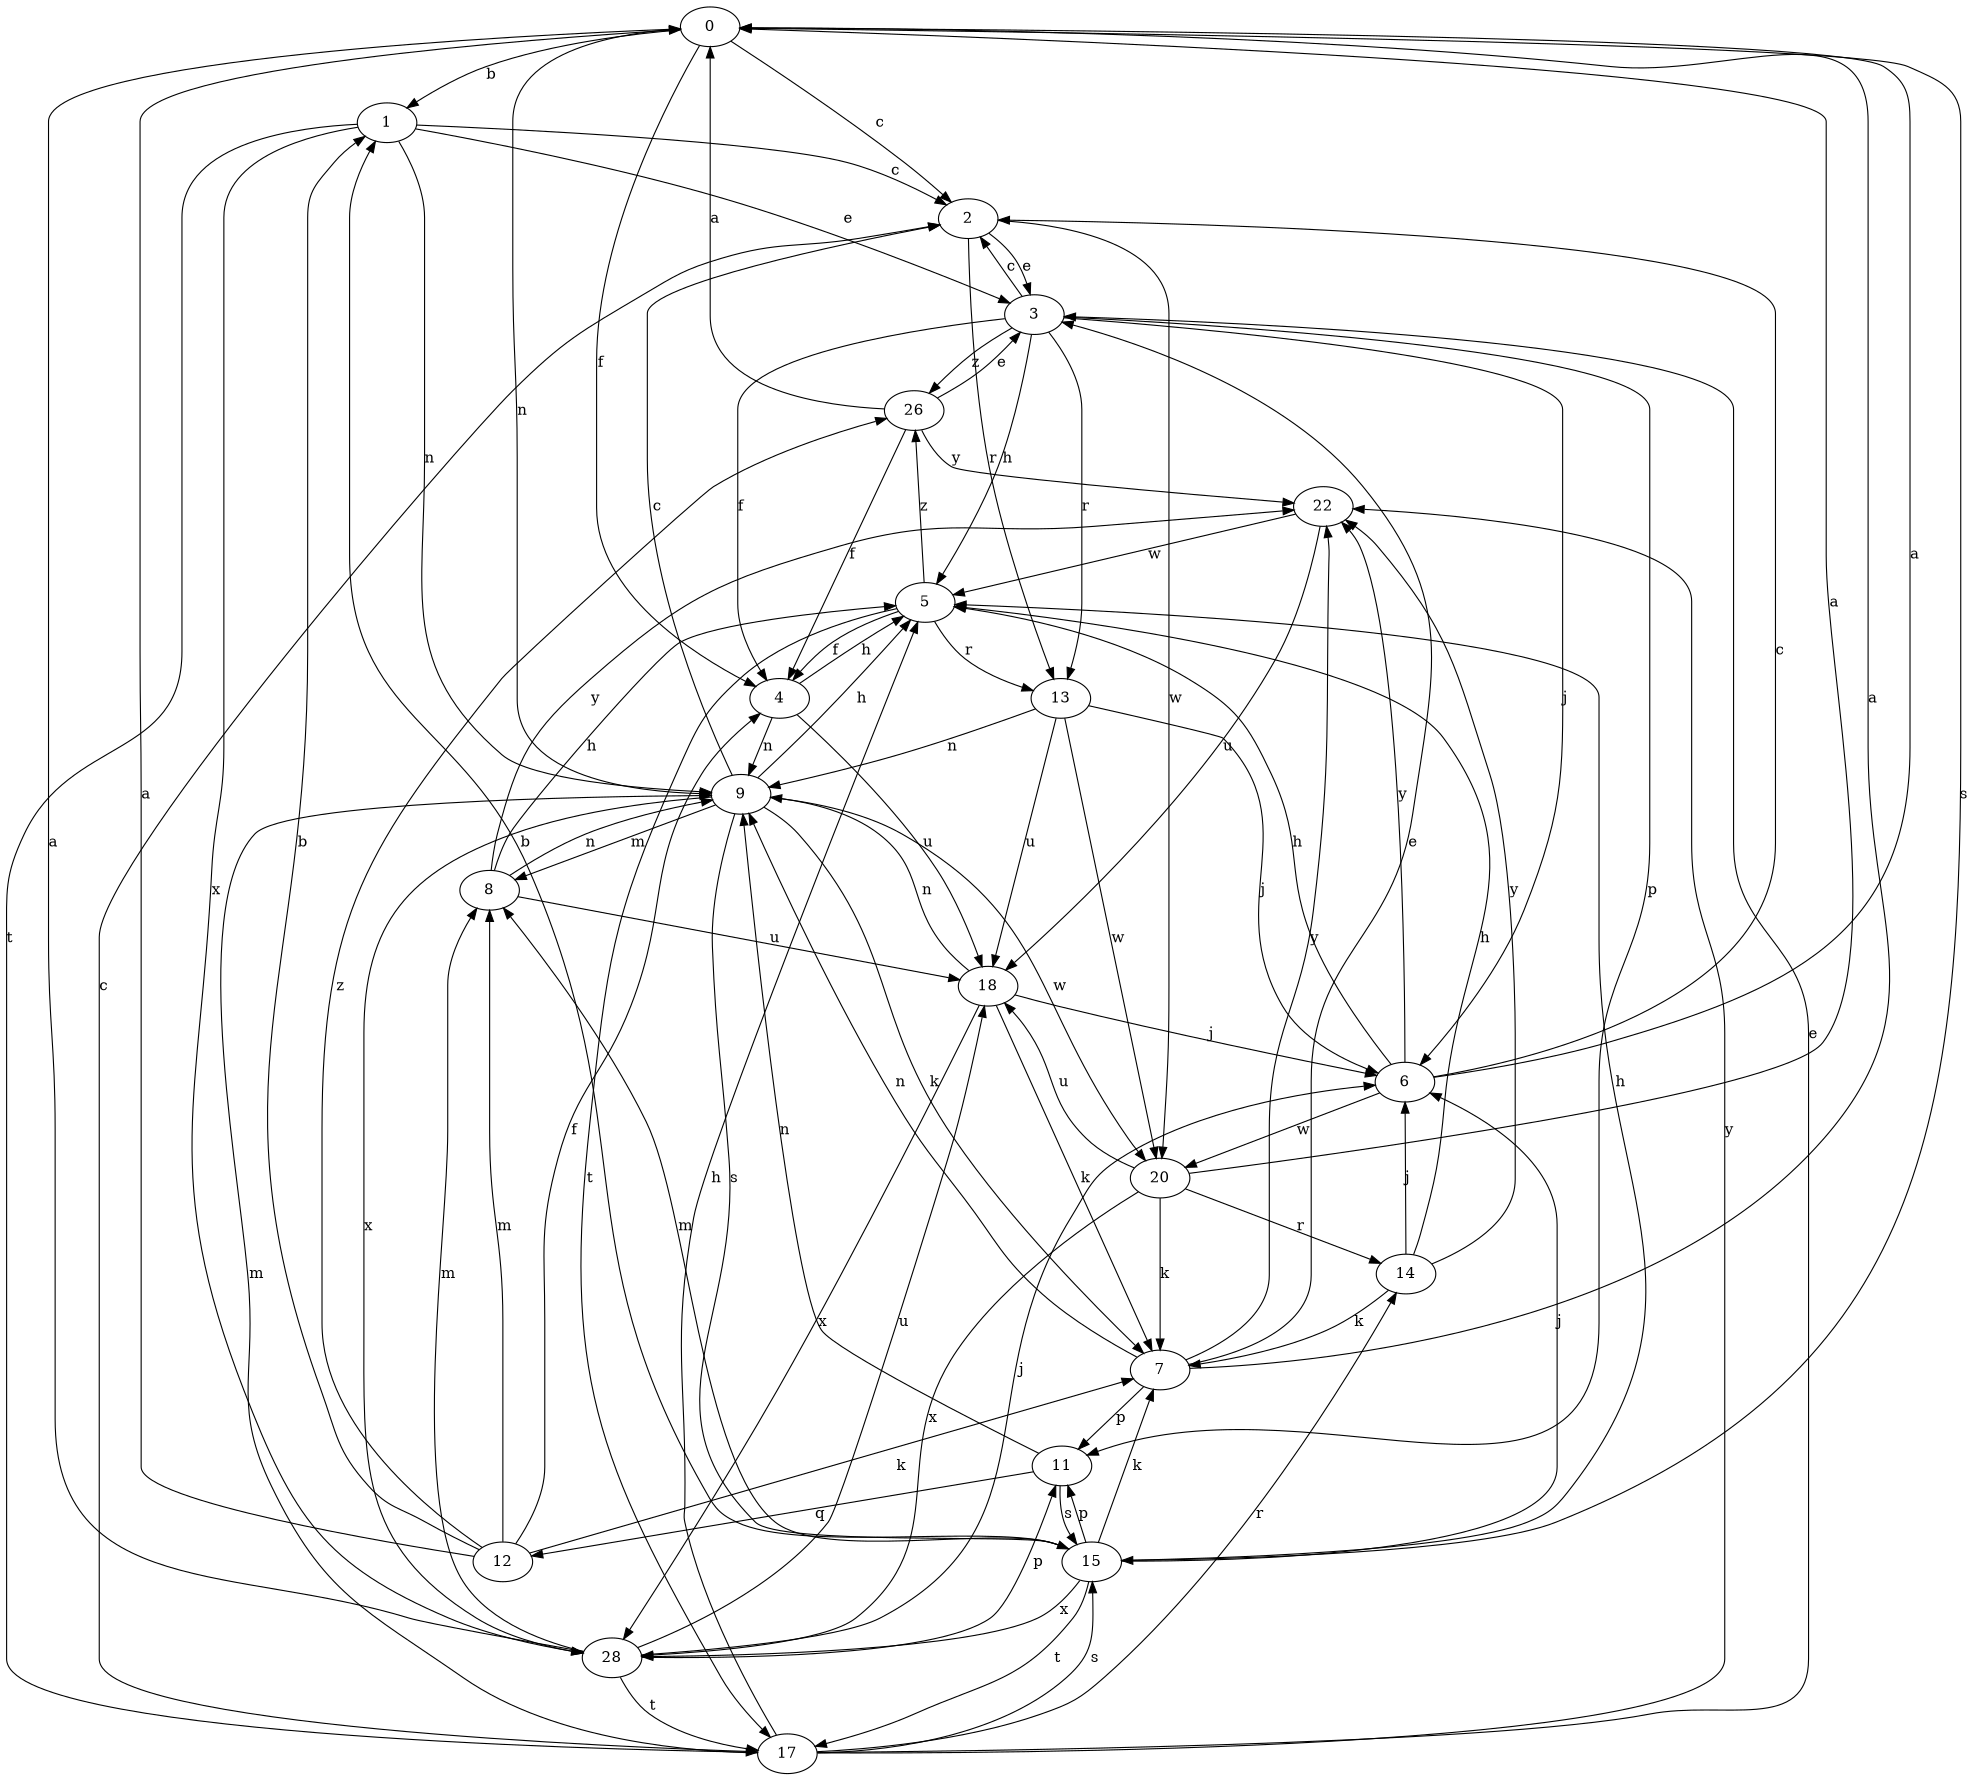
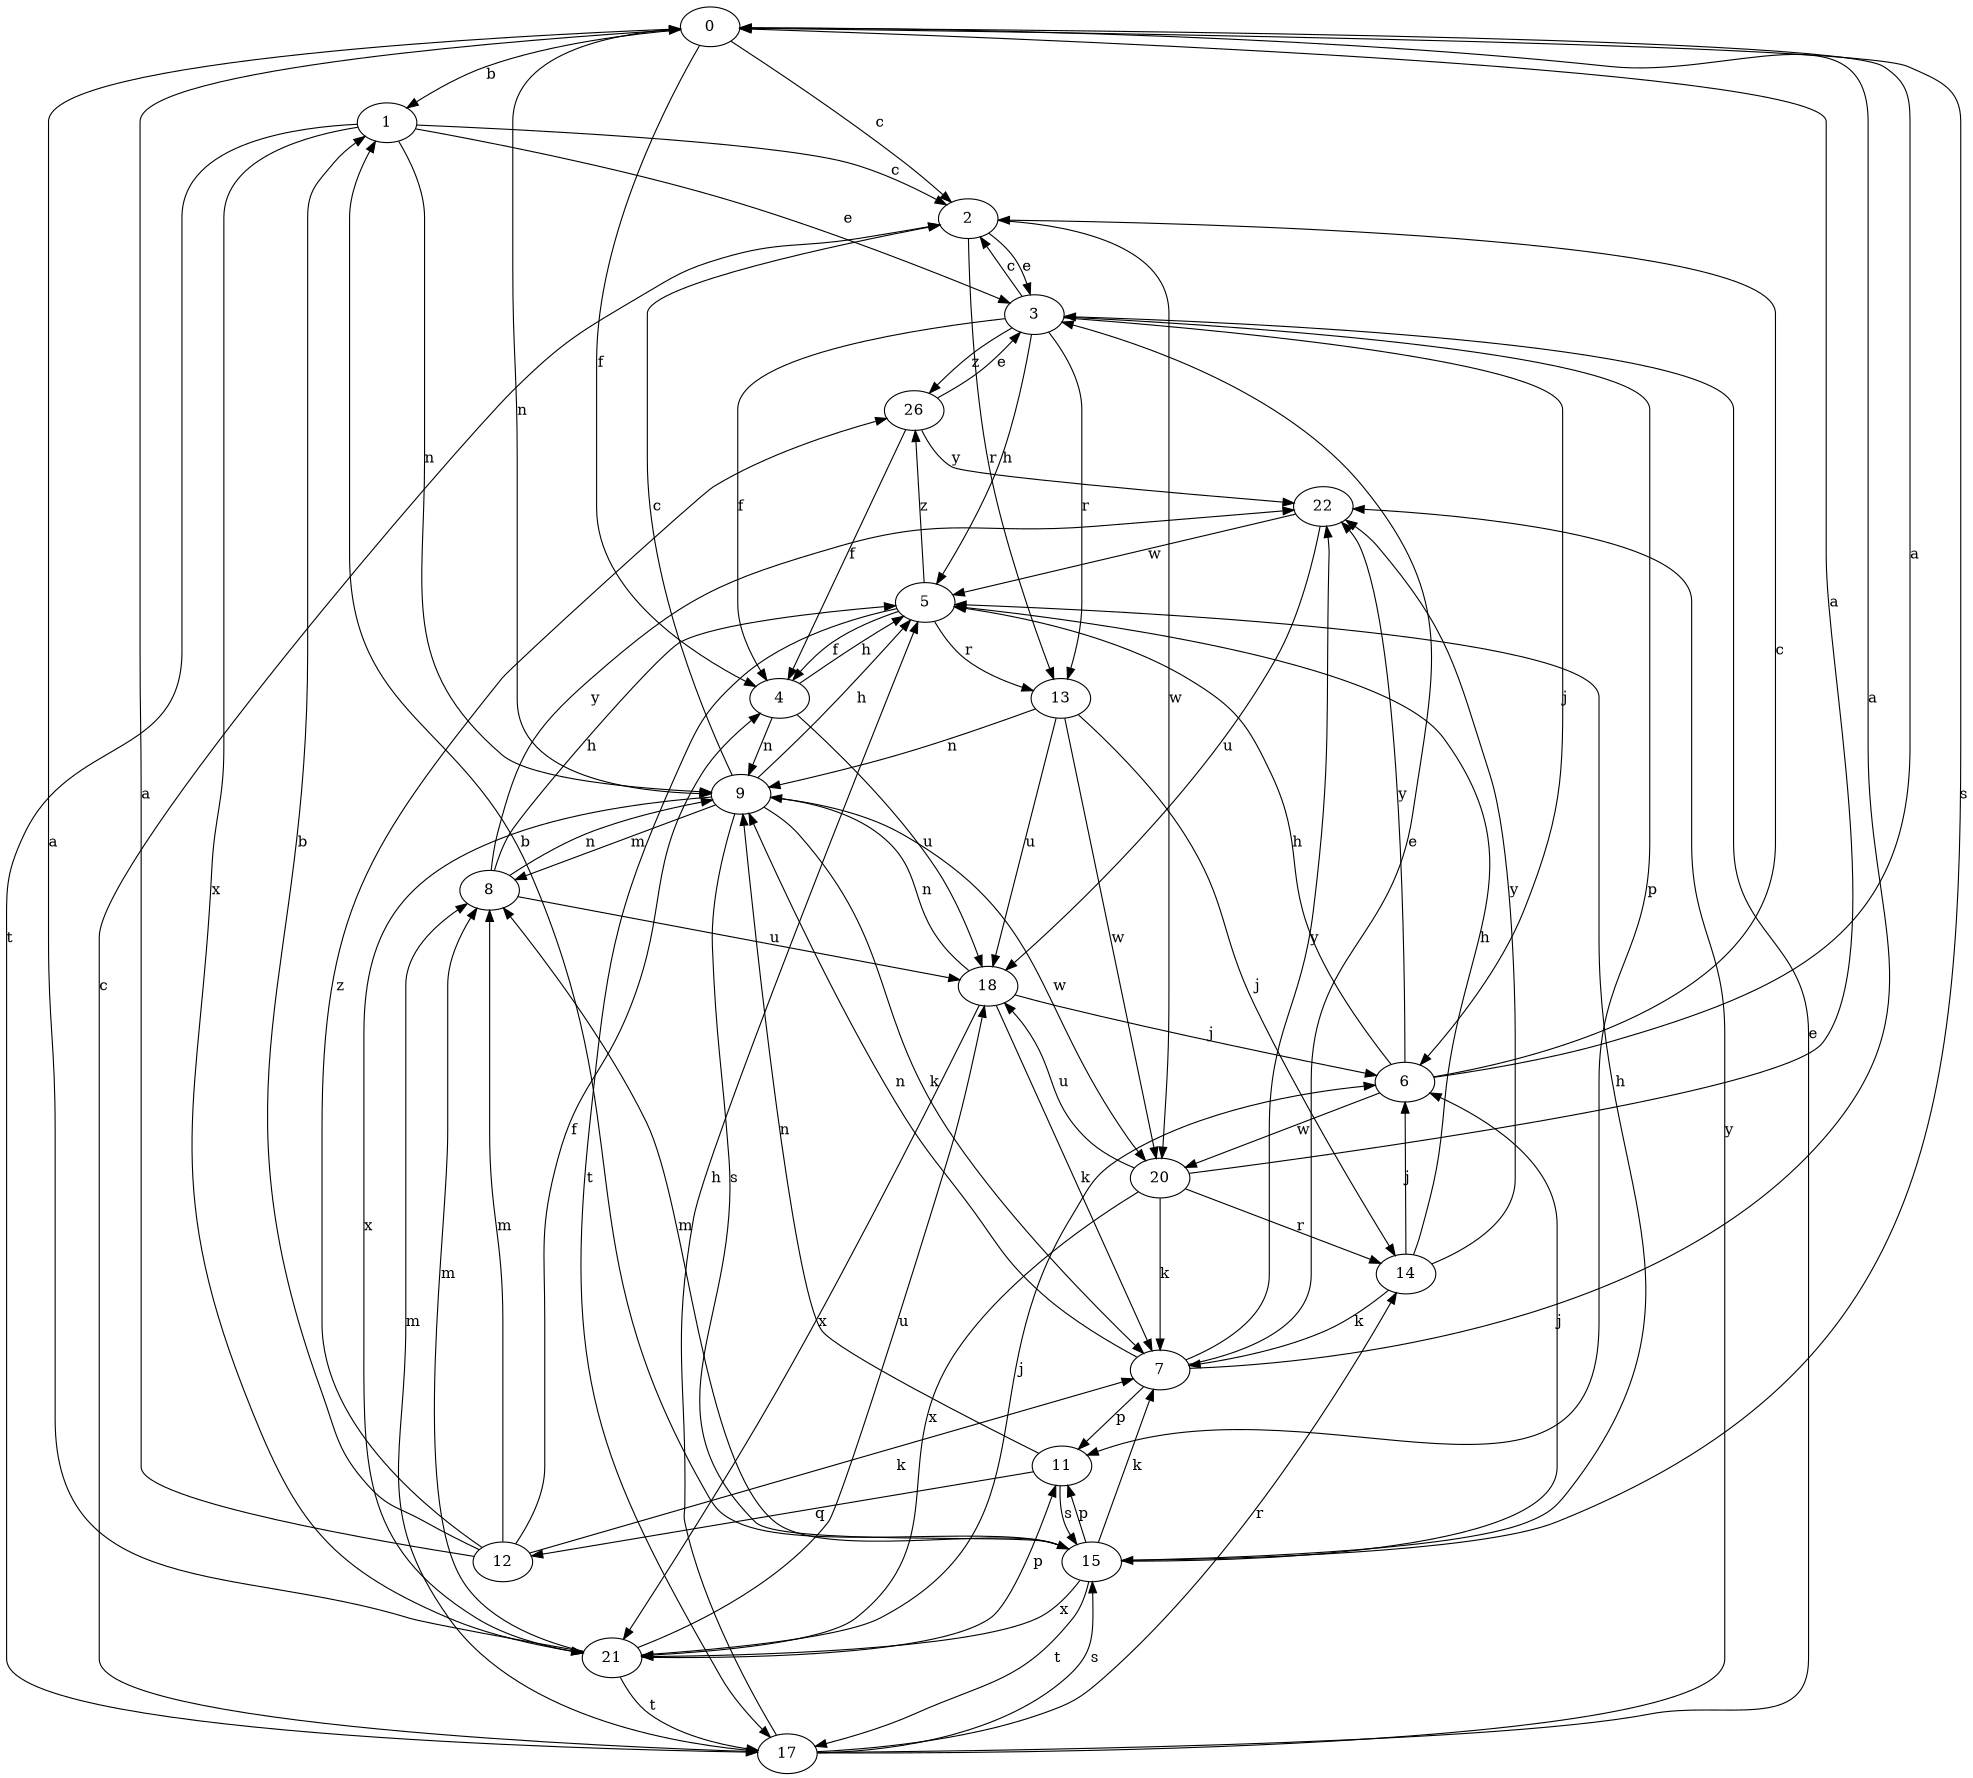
  strict digraph {
    0
    1
    2
    4
    9
    15
    3
    17
-   21 [label=28]
+   21
    13
    20
    5
    18
    7
    8
    6
    11
    26
    22
    14
    12
    0 -> 1 [label=b]
    0 -> 2 [label=c]
    0 -> 4 [label=f]
    0 -> 9 [label=n]
    0 -> 15 [label=s]
    1 -> 2 [label=c]
    1 -> 9 [label=n]
    1 -> 3 [label=e]
    1 -> 17 [label=t]
    1 -> 21 [label=x]
    2 -> 3 [label=e]
    2 -> 13 [label=r]
    2 -> 20 [label=w]
    4 -> 9 [label=n]
    4 -> 5 [label=h]
    4 -> 18 [label=u]
    9 -> 2 [label=c]
    9 -> 15 [label=s]
    9 -> 21 [label=x]
    9 -> 20 [label=w]
    9 -> 5 [label=h]
    9 -> 7 [label=k]
    9 -> 8 [label=m]
    15 -> 1 [label=b]
    15 -> 17 [label=t]
    15 -> 21 [label=x]
    15 -> 5 [label=h]
    15 -> 7 [label=k]
    15 -> 8 [label=m]
    15 -> 6 [label=j]
    15 -> 11 [label=p]
    3 -> 2 [label=c]
    3 -> 4 [label=f]
    3 -> 13 [label=r]
    3 -> 5 [label=h]
    3 -> 6 [label=j]
    3 -> 11 [label=p]
    3 -> 26 [label=z]
    17 -> 2 [label=c]
    17 -> 15 [label=s]
    17 -> 3 [label=e]
    17 -> 5 [label=h]
-   17 -> 9 [label=m]
+   17 -> 8 [label=m]
    17 -> 22 [label=y]
    17 -> 14 [label=r]
    21 -> 0 [label=a]
    21 -> 17 [label=t]
    21 -> 18 [label=u]
    21 -> 8 [label=m]
    21 -> 6 [label=j]
    21 -> 11 [label=p]
    13 -> 9 [label=n]
    13 -> 20 [label=w]
    13 -> 18 [label=u]
-   13 -> 6 [label=j]
+   13 -> 14 [label=j]
    20 -> 0 [label=a]
    20 -> 21 [label=x]
    20 -> 18 [label=u]
    20 -> 7 [label=k]
    20 -> 14 [label=r]
    5 -> 4 [label=f]
    5 -> 17 [label=t]
    5 -> 13 [label=r]
    5 -> 26 [label=z]
    18 -> 9 [label=n]
    18 -> 21 [label=x]
    18 -> 7 [label=k]
    18 -> 6 [label=j]
    7 -> 0 [label=a]
    7 -> 9 [label=n]
    7 -> 3 [label=e]
    7 -> 11 [label=p]
    7 -> 22 [label=y]
    8 -> 9 [label=n]
    8 -> 5 [label=h]
    8 -> 18 [label=u]
    8 -> 22 [label=y]
    6 -> 0 [label=a]
    6 -> 2 [label=c]
    6 -> 20 [label=w]
    6 -> 5 [label=h]
    6 -> 22 [label=y]
    11 -> 9 [label=n]
    11 -> 15 [label=s]
    11 -> 12 [label=q]
-   26 -> 0 [label=a]
    26 -> 4 [label=f]
    26 -> 3 [label=e]
    26 -> 22 [label=y]
    22 -> 5 [label=w]
    22 -> 18 [label=u]
    14 -> 5 [label=h]
    14 -> 7 [label=k]
    14 -> 6 [label=j]
    14 -> 22 [label=y]
    12 -> 0 [label=a]
    12 -> 1 [label=b]
    12 -> 4 [label=f]
    12 -> 7 [label=k]
    12 -> 8 [label=m]
    12 -> 26 [label=z]
  }
